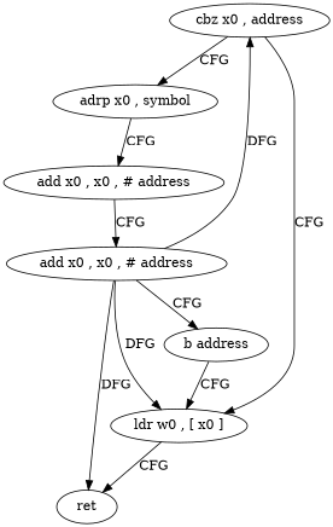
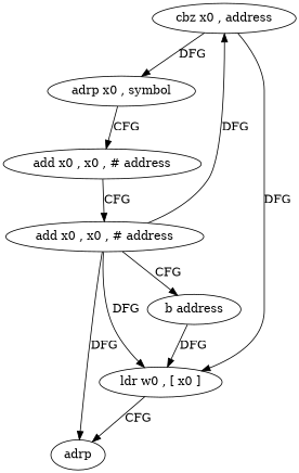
  digraph {
    n1 [label="cbz x0 , address"]
    n2 [label="adrp x0 , symbol"]
    n3 [label="ldr w0 , [ x0 ]"]
    n4 [label="add x0 , x0 , # address"]
-   n5 [label=ret]
+   n5 [label=adrp]
    n6 [label="add x0 , x0 , # address"]
    n7 [label="b address"]
-   n1 -> n2 [label=CFG]
-   n1 -> n3 [label=CFG]
+   n1 -> n2 [label=DFG]
+   n1 -> n3 [label=DFG]
    n2 -> n4 [label=CFG]
    n3 -> n5 [label=CFG]
    n4 -> n6 [label=CFG]
    n6 -> n1 [label=DFG]
    n6 -> n3 [label=DFG]
    n6 -> n5 [label=DFG]
    n6 -> n7 [label=CFG]
-   n7 -> n3 [label=CFG]
+   n7 -> n3 [label=DFG]
  }
